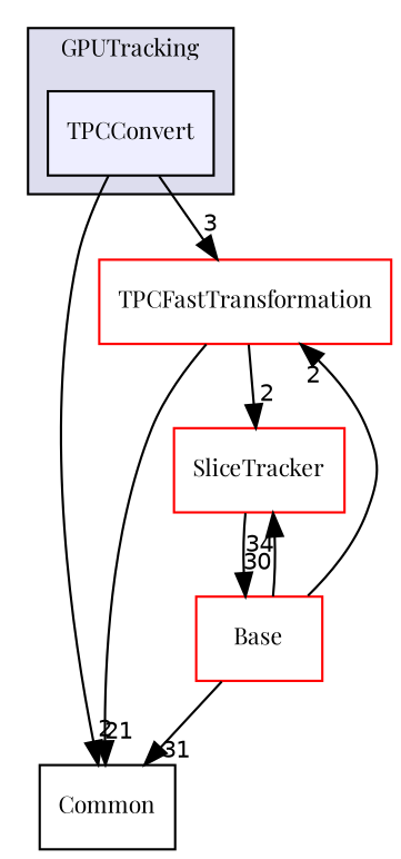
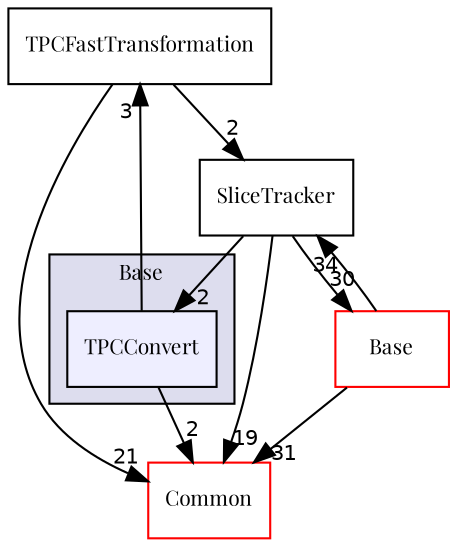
  digraph {
    compound=true
    fontname="Playfair Display"
    node [fontname="Playfair Display" fontsize=10 shape=box]
    edge [fontname="Playfair Display" headlabel=2 labeldistance=1.5 labelfontname=Helvetica labelfontsize=10]
    n1 [fillcolor="#eeeeff" label=TPCConvert pencolor=black style=filled]
-   n2 [label=Common]
-   n3 [color=red label=TPCFastTransformation]
-   n4 [label=SliceTracker color=red]
+   n2 [label=Common color=red]
+   n3 [color=black label=TPCFastTransformation]
+   n4 [label=SliceTracker]
    n5 [color=red label=Base]
    subgraph cluster_1 {
      bgcolor="#ddddee"
      fontsize=10
-     label=GPUTracking
+     label=Base
      pencolor=black
      n1
    }
    n1 -> n2
    n1 -> n3 [headlabel=3]
    n3 -> n2 [headlabel=21]
    n3 -> n4
+   n4 -> n1
+   n4 -> n2 [headlabel=19]
    n4 -> n5 [headlabel=30]
    n5 -> n2 [headlabel=31]
-   n5 -> n3
    n5 -> n4 [headlabel=34]
  }
